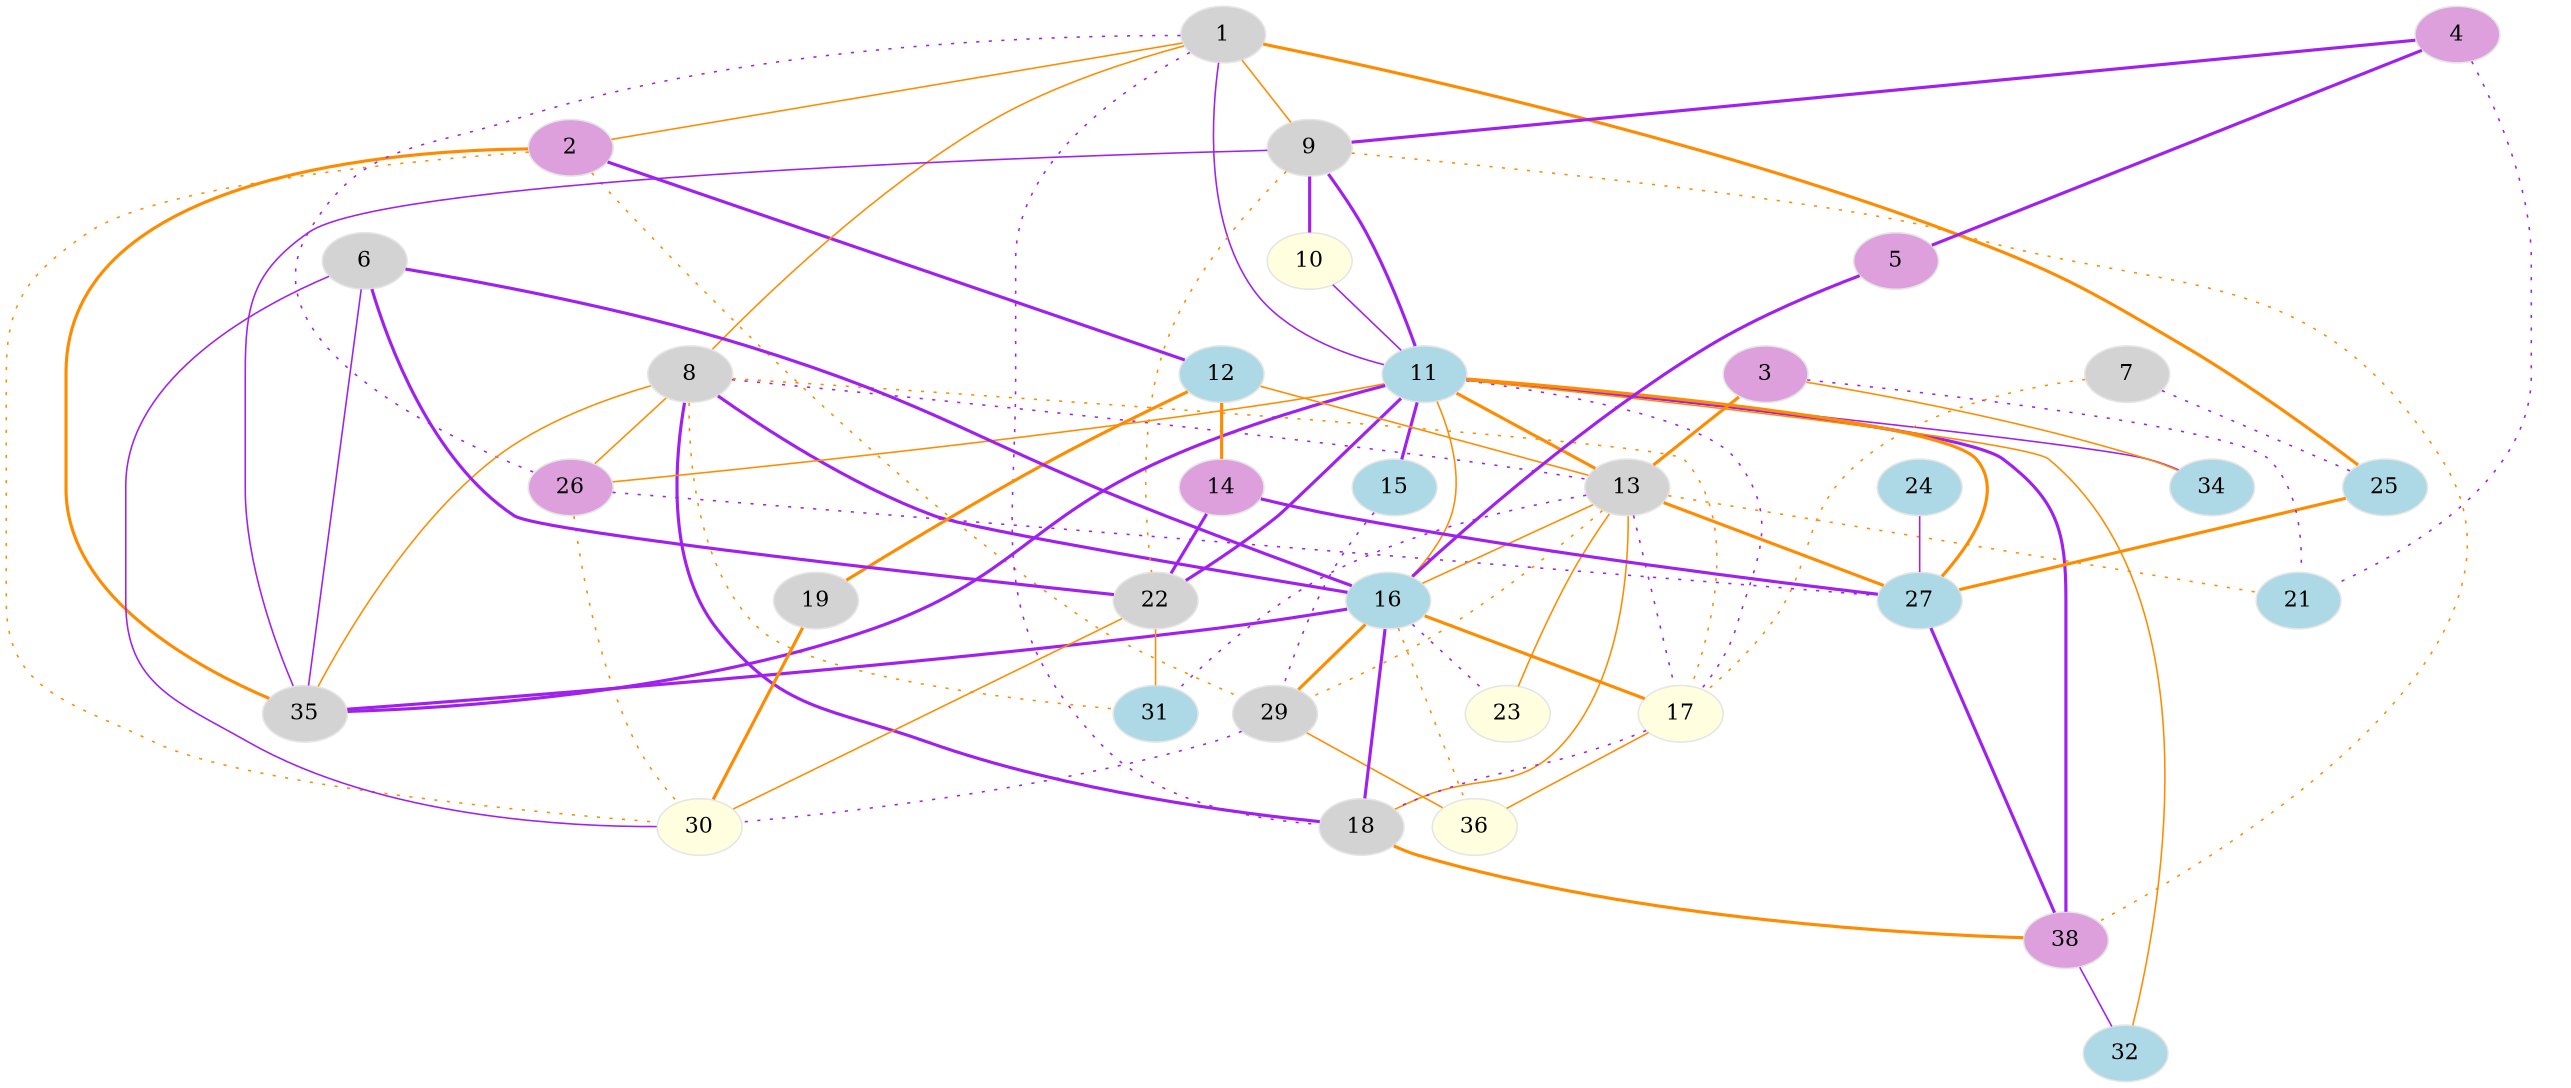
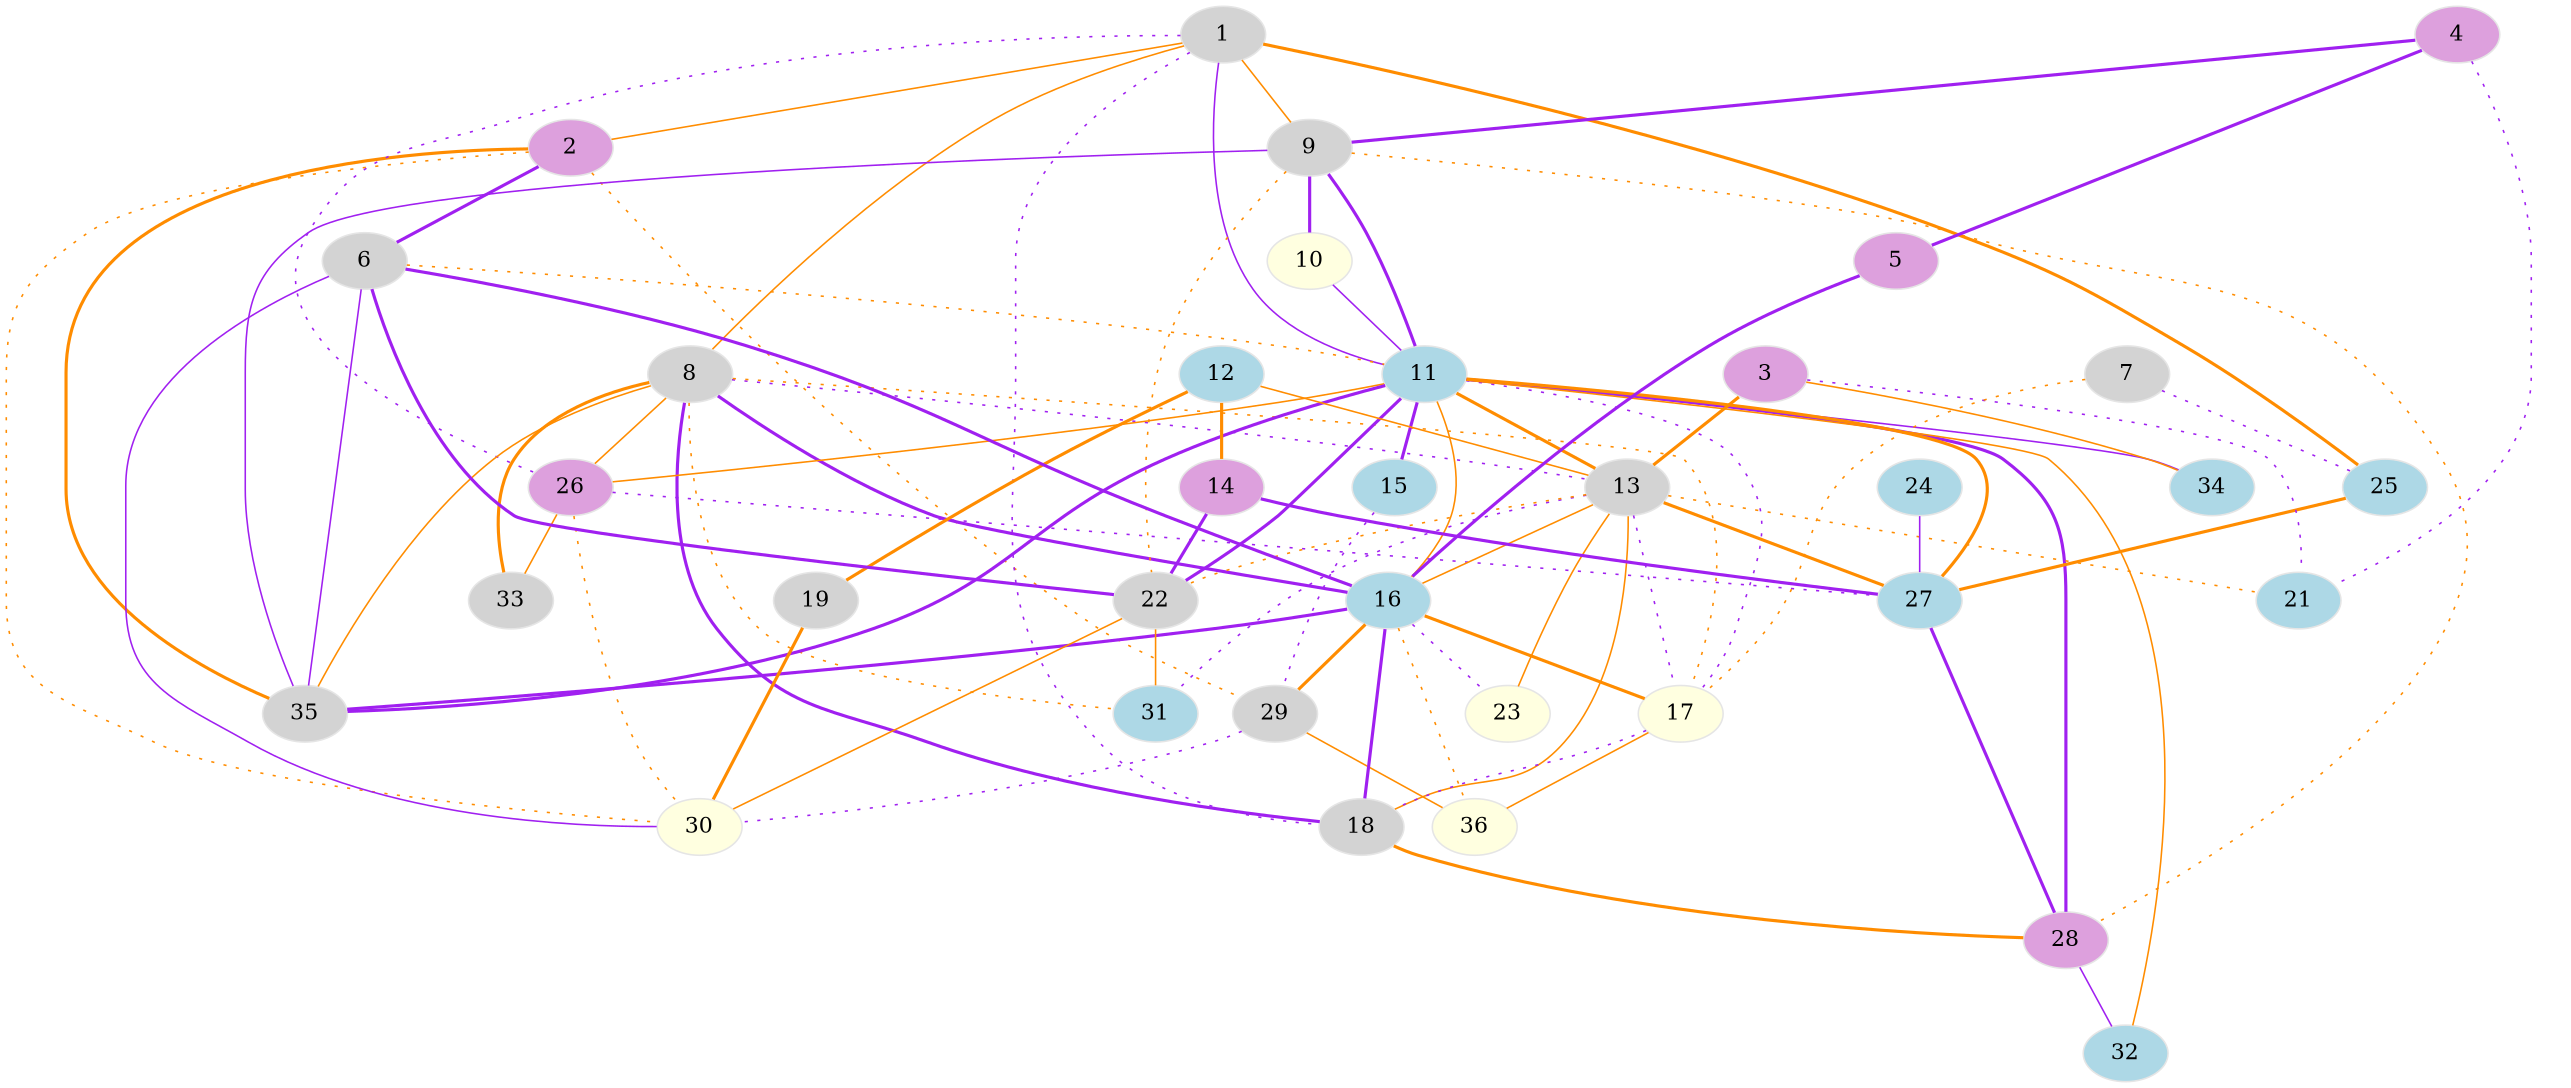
  graph {
    node [color=gray90 fillcolor=lightgrey style=filled]
    edge [color=darkorange style=bold weight=1.0]
    2 [fillcolor=plum]
    1
    8
    9
    11 [fillcolor=lightblue]
    18
    25 [fillcolor=lightblue]
    26 [fillcolor=plum]
    12 [fillcolor=lightblue]
    29
    30 [fillcolor=lightyellow]
    35
    13
    16 [fillcolor=lightblue]
    17 [fillcolor=lightyellow]
    31 [fillcolor=lightblue]
+   33
    22
    10 [fillcolor=lightyellow]
-   28 [fillcolor=plum label=38]
+   28 [fillcolor=plum]
    34 [fillcolor=lightblue]
    15 [fillcolor=lightblue]
    27 [fillcolor=lightblue]
    32 [fillcolor=lightblue]
    14 [fillcolor=plum]
    19
    36 [fillcolor=lightyellow]
    3 [fillcolor=plum]
    21 [fillcolor=lightblue]
    23 [fillcolor=lightyellow]
    4 [fillcolor=plum]
    5 [fillcolor=plum]
    6
    7
    24 [fillcolor=lightblue]
-   2 -- 12 [color=purple]
+   2 -- 6 [color=purple]
    2 -- 29 [style=dotted]
    2 -- 30 [style=dotted]
    2 -- 35
    1 -- 2 [style=solid]
    1 -- 8 [style=solid]
    1 -- 9 [style=solid weight=2.0]
    1 -- 11 [color=purple style=solid weight=2.0]
    1 -- 18 [color=purple style=dotted]
    1 -- 25
    1 -- 26 [color=purple style=dotted]
    8 -- 18 [color=purple]
    8 -- 26 [style=solid]
    8 -- 35 [style=solid]
    8 -- 13 [color=purple style=dotted]
    8 -- 16 [color=purple weight=2.0]
    8 -- 17 [style=dotted]
    8 -- 31 [style=dotted]
+   8 -- 33
    9 -- 11 [color=purple]
    9 -- 35 [color=purple style=solid]
    9 -- 22 [style=dotted weight=2.0]
    9 -- 10 [color=purple weight=2.0]
    9 -- 28 [style=dotted]
    11 -- 26 [style=solid]
    11 -- 35 [color=purple]
    11 -- 13 [weight=3.0]
    11 -- 16 [style=solid weight=2.0]
    11 -- 17 [color=purple style=dotted]
    11 -- 22 [color=purple]
    11 -- 28 [color=purple]
    11 -- 34 [color=purple style=solid]
    11 -- 15 [color=purple weight=2.0]
    11 -- 27
    11 -- 32 [style=solid]
    18 -- 28
    25 -- 27
    26 -- 30 [style=dotted]
+   26 -- 33 [style=solid]
    26 -- 27 [color=purple style=dotted]
    12 -- 13 [style=solid]
    12 -- 14
    12 -- 19
    29 -- 30 [color=purple style=dotted]
    29 -- 36 [style=solid]
    13 -- 18 [style=solid weight=2.0]
    13 -- 16 [style=solid weight=2.0]
    13 -- 17 [color=purple style=dotted]
    13 -- 31 [color=purple style=dotted]
-   13 -- 29 [style=dotted weight=2.0]
+   13 -- 22 [style=dotted weight=2.0]
    13 -- 27 [weight=2.0]
    13 -- 21 [style=dotted]
    13 -- 23 [style=solid weight=2.0]
    16 -- 18 [color=purple weight=2.0]
    16 -- 29
    16 -- 35 [color=purple]
    16 -- 17
    16 -- 36 [style=dotted]
    16 -- 23 [color=purple style=dotted]
    17 -- 18 [color=purple style=dotted]
    17 -- 36 [style=solid]
    22 -- 30 [style=solid]
    22 -- 31 [style=solid]
    10 -- 11 [color=purple style=solid]
    28 -- 32 [color=purple style=solid]
    15 -- 29 [color=purple style=dotted]
    27 -- 28 [color=purple]
    14 -- 22 [color=purple]
    14 -- 27 [color=purple]
    19 -- 30
    3 -- 13 [weight=2.0]
    3 -- 34 [style=solid]
    3 -- 21 [color=purple style=dotted]
    4 -- 9 [color=purple]
    4 -- 21 [color=purple style=dotted]
    4 -- 5 [color=purple]
    5 -- 16 [color=purple]
+   6 -- 11 [style=dotted]
    6 -- 30 [color=purple style=solid]
    6 -- 35 [color=purple style=solid weight=2.0]
    6 -- 16 [color=purple]
    6 -- 22 [color=purple]
    7 -- 25 [color=purple style=dotted]
    7 -- 17 [style=dotted]
    24 -- 27 [color=purple style=solid]
  }
